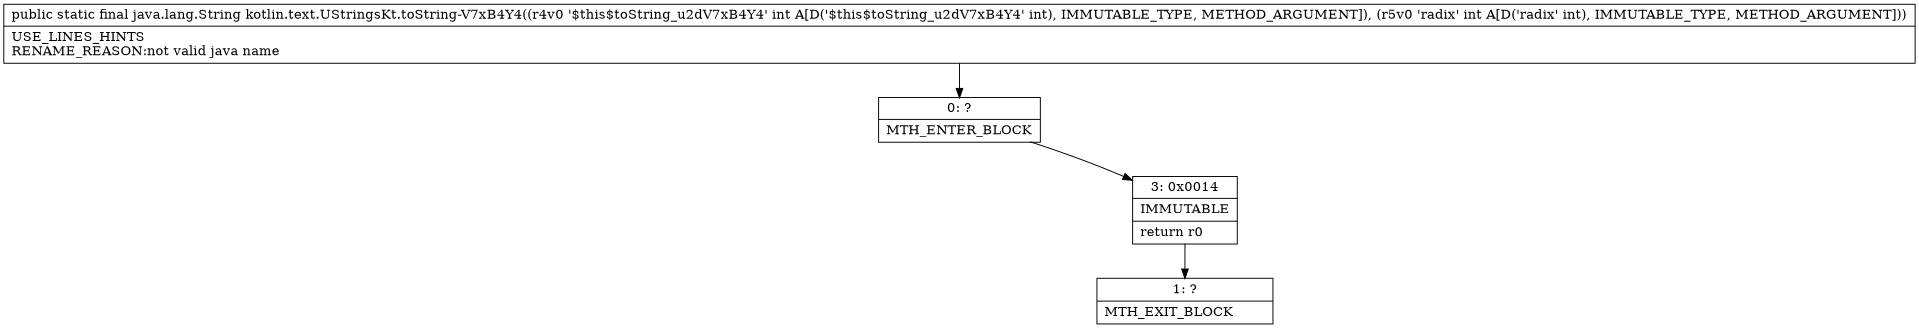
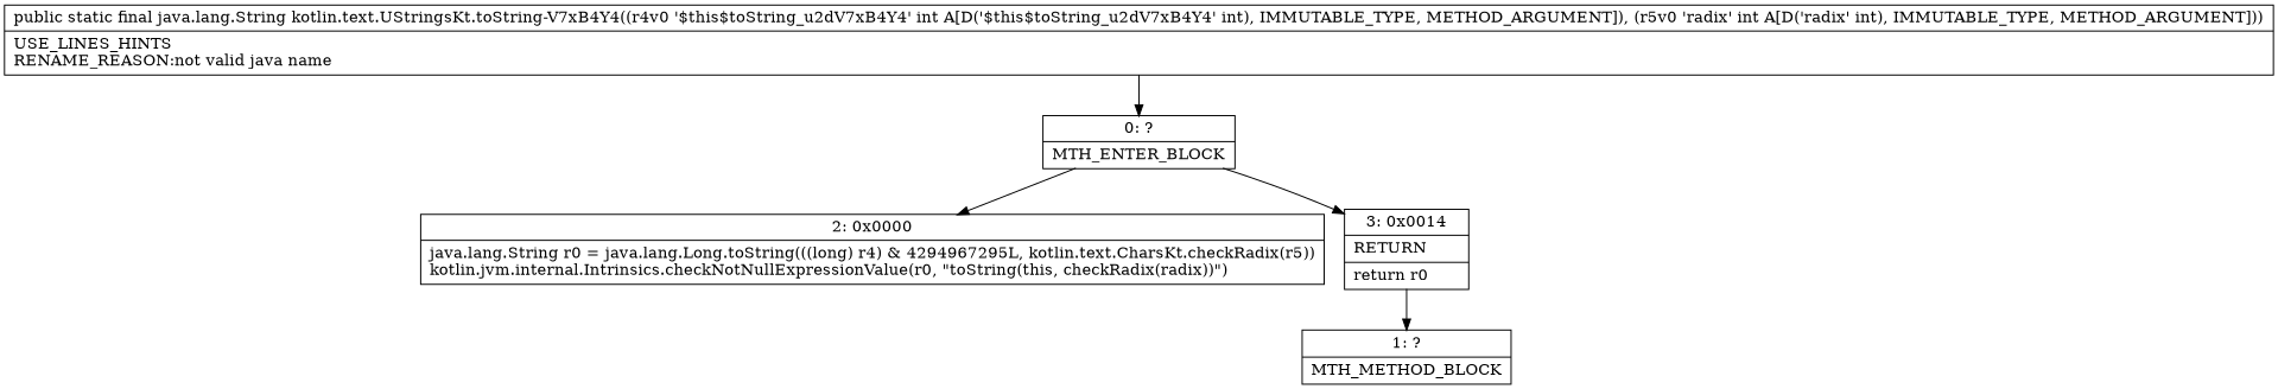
  digraph {
    node [shape=record]
    n1 [label="{0\:\ ?|MTH_ENTER_BLOCK\l}"]
-   n3 [label="{3\:\ 0x0014|IMMUTABLE\l|return r0\l}"]
-   n4 [label="{1\:\ ?|MTH_EXIT_BLOCK\l}"]
+   n2 [label="{2\:\ 0x0000|java.lang.String r0 = java.lang.Long.toString(((long) r4) & 4294967295L, kotlin.text.CharsKt.checkRadix(r5))\lkotlin.jvm.internal.Intrinsics.checkNotNullExpressionValue(r0, \"toString(this, checkRadix(radix))\")\l}"]
+   n3 [label="{3\:\ 0x0014|RETURN\l|return r0\l}"]
+   n4 [label="{1\:\ ?|MTH_METHOD_BLOCK\l}"]
    n5 [label="{public static final java.lang.String kotlin.text.UStringsKt.toString\-V7xB4Y4((r4v0 '$this$toString_u2dV7xB4Y4' int A[D('$this$toString_u2dV7xB4Y4' int), IMMUTABLE_TYPE, METHOD_ARGUMENT]), (r5v0 'radix' int A[D('radix' int), IMMUTABLE_TYPE, METHOD_ARGUMENT]))  | USE_LINES_HINTS\lRENAME_REASON:not valid java name\l}"]
+   n1 -> n2
    n1 -> n3
    n3 -> n4
    n5 -> n1
  }
